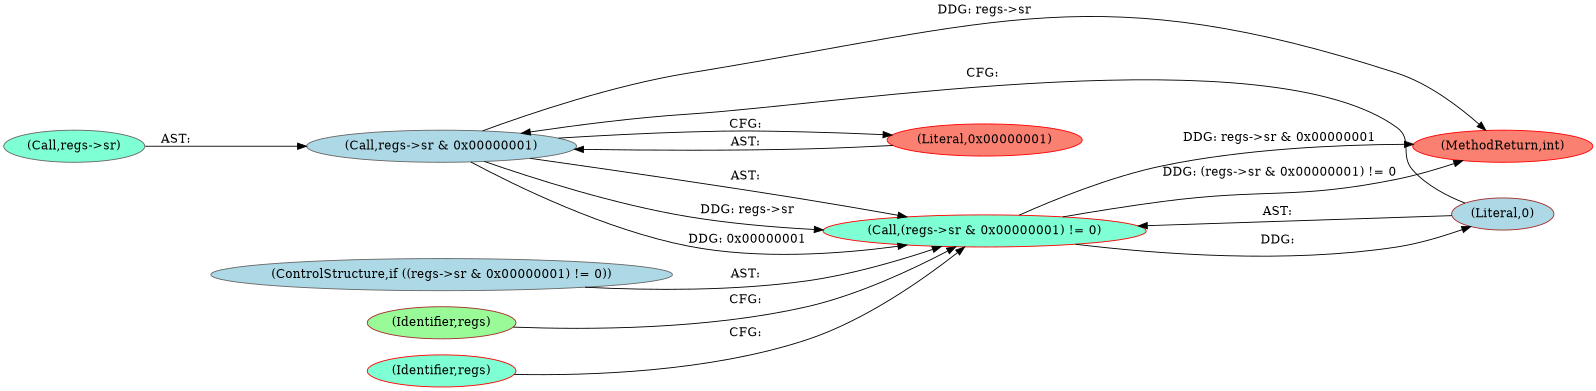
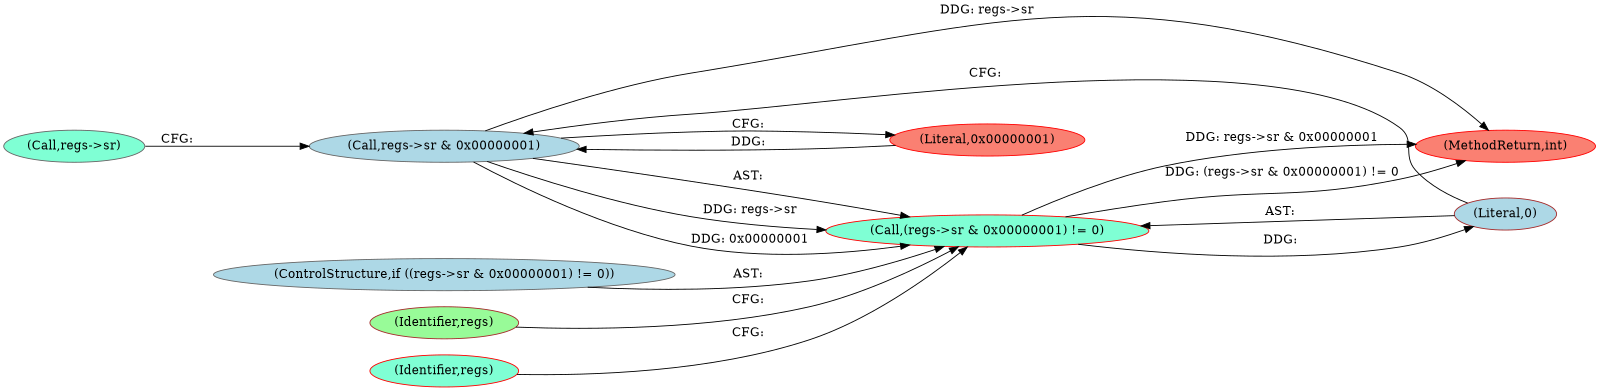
  digraph {
    rankdir=LR
    node [color=red fillcolor=lightblue style=filled]
    n1 [color=gray40 label="(Call,regs->sr & 0x00000001)"]
    n2 [fillcolor=aquamarine label="(Call,(regs->sr & 0x00000001) != 0)"]
    n3 [fillcolor=salmon label="(Literal,0x00000001)"]
    n4 [fillcolor=salmon label="(MethodReturn,int)"]
    n5 [color=brown label="(Literal,0)"]
    n6 [color=gray40 label="(ControlStructure,if ((regs->sr & 0x00000001) != 0))"]
    n7 [color=gray40 fillcolor=aquamarine label="(Call,regs->sr)"]
    n8 [color=brown fillcolor=palegreen label="(Identifier,regs)"]
    n9 [fillcolor=aquamarine label="(Identifier,regs)"]
    n1 -> n2 [label="AST: "]
    n1 -> n2 [label="DDG: regs->sr"]
    n1 -> n2 [label="DDG: 0x00000001"]
    n1 -> n3 [label="CFG: "]
    n1 -> n4 [label="DDG: regs->sr"]
    n2 -> n4 [label="DDG: (regs->sr & 0x00000001) != 0"]
    n2 -> n4 [label="DDG: regs->sr & 0x00000001"]
    n2 -> n5 [label="DDG: "]
-   n3 -> n1 [label="AST: "]
+   n3 -> n1 [label="DDG: "]
    n5 -> n1 [label="CFG: "]
    n5 -> n2 [label="AST: "]
    n6 -> n2 [label="AST: "]
-   n7 -> n1 [label="AST: "]
+   n7 -> n1 [label="CFG: "]
    n8 -> n2 [label="CFG: "]
    n9 -> n2 [label="CFG: "]
  }
